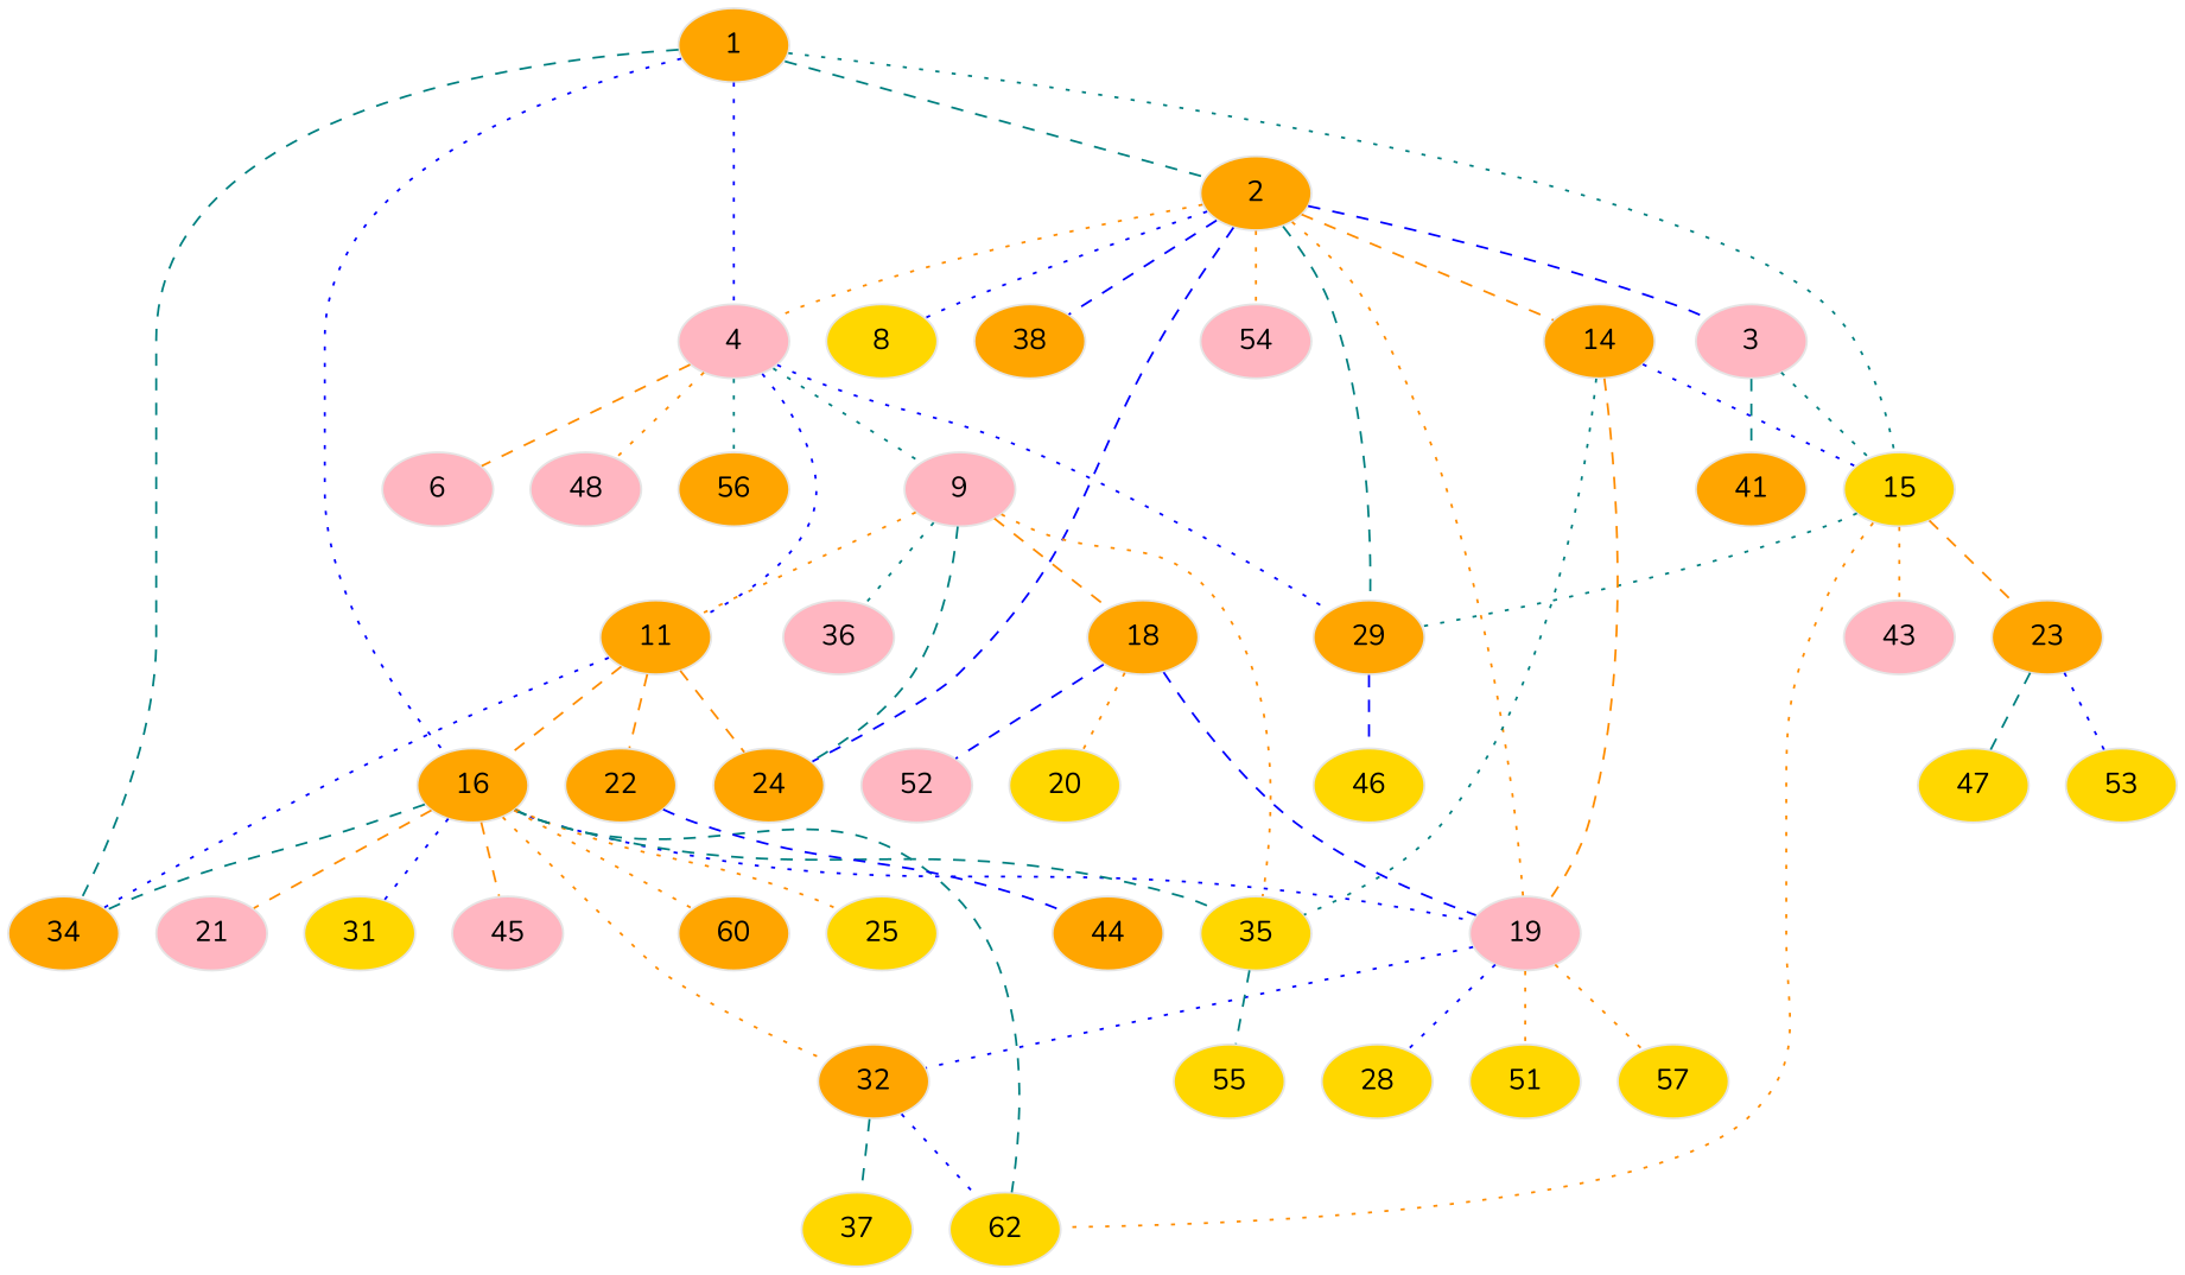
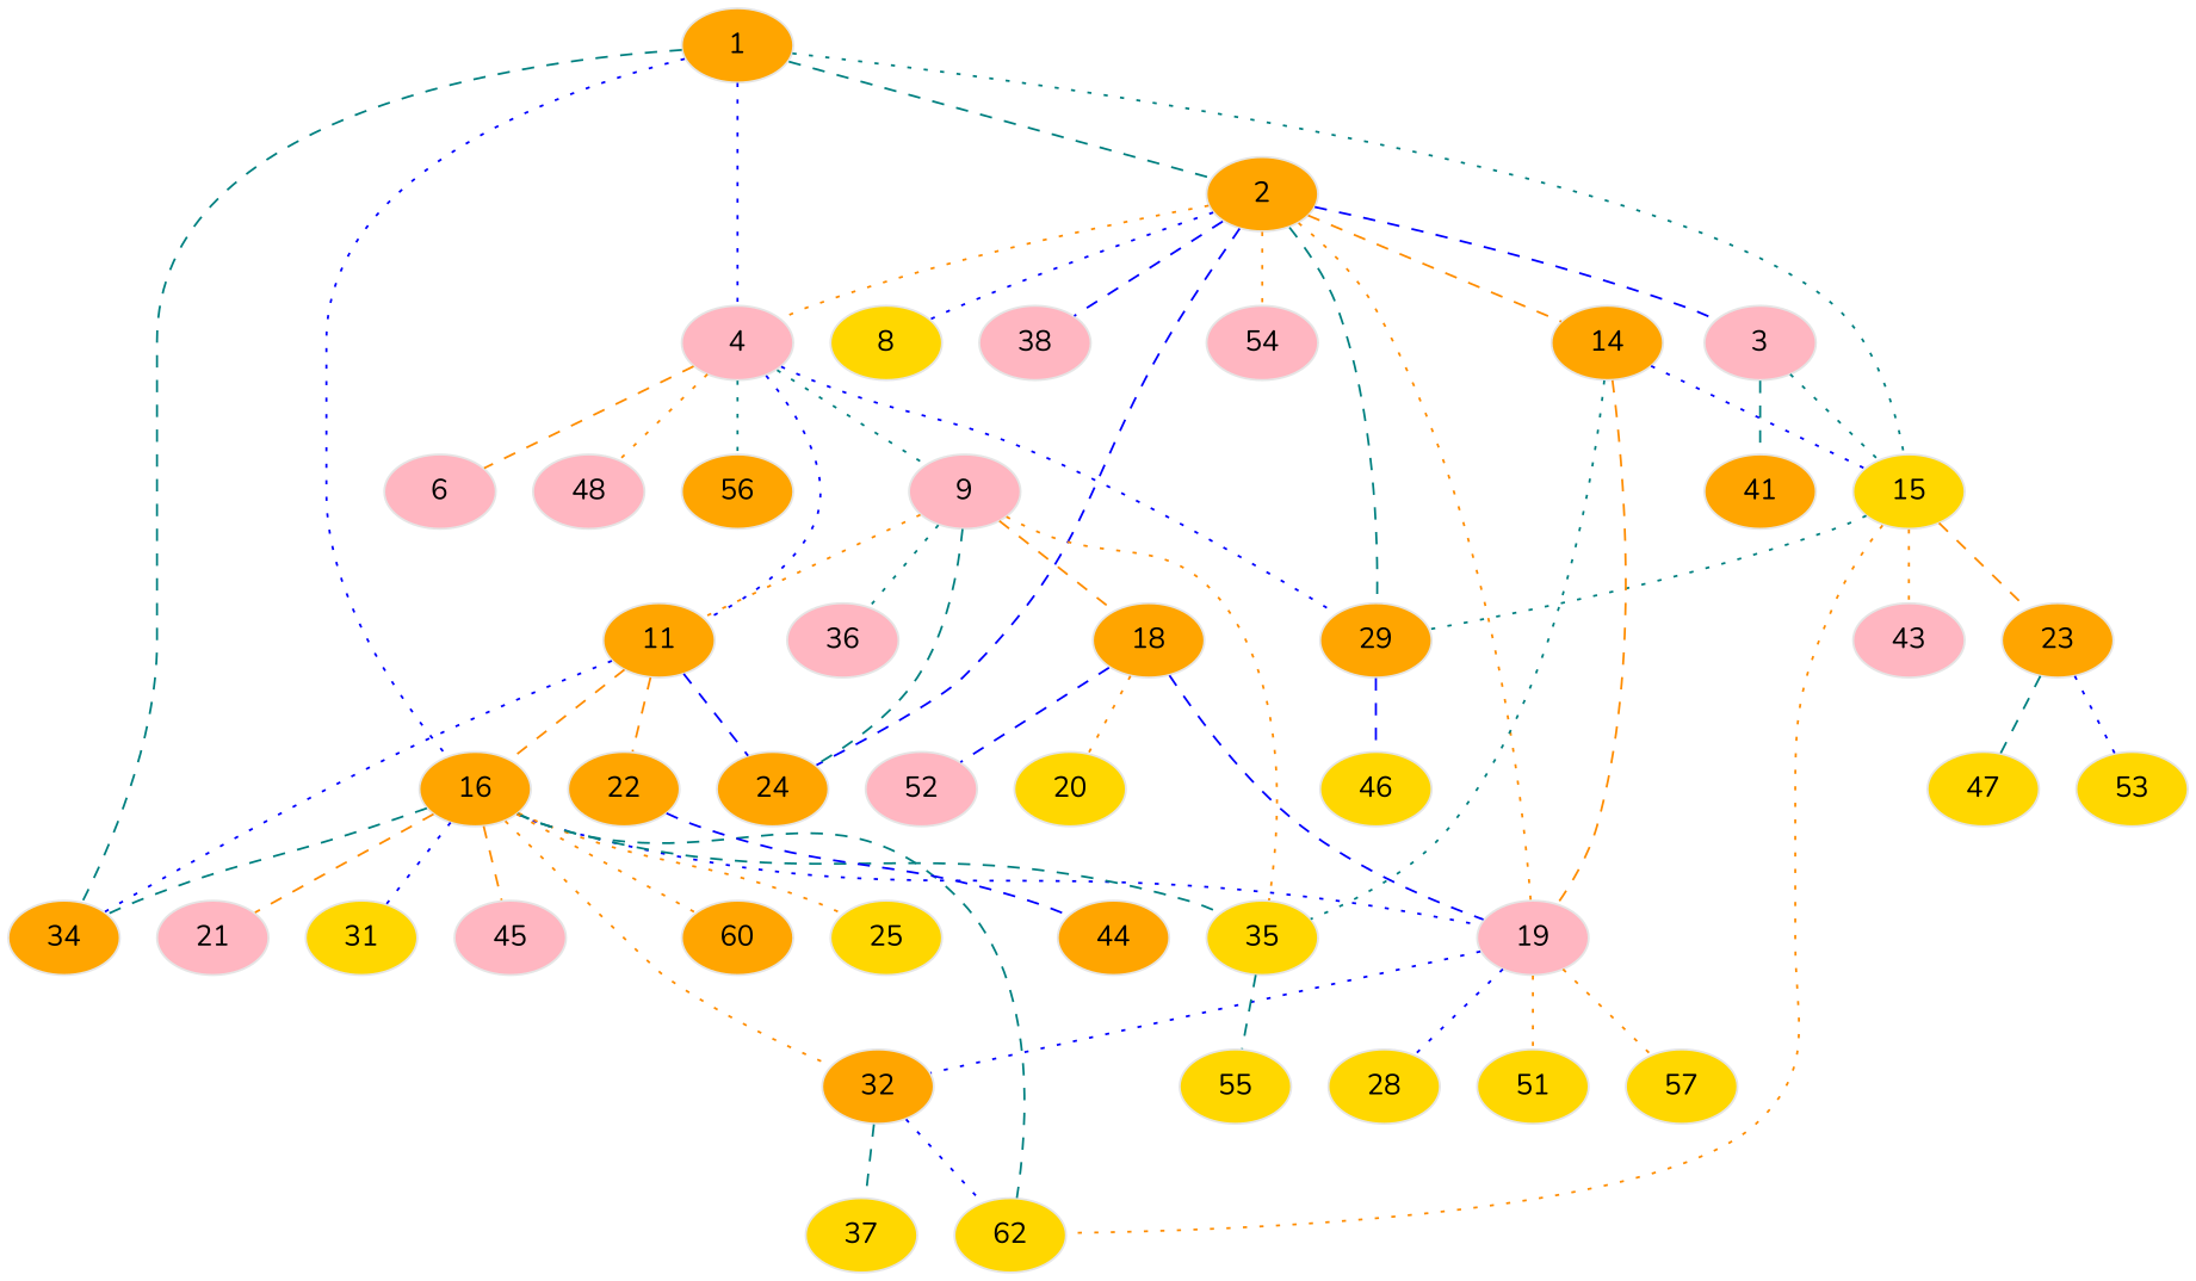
  graph {
    fontname=Nunito
    node [color=gray90 fillcolor=orange fontname=Nunito style=filled]
    edge [color=darkorange fontname=Nunito style=dotted]
    1 [super="+27"]
    2 [super="+7"]
    4 [fillcolor=lightpink super="+10"]
    15 [fillcolor=gold super="+30"]
    16 [super="+17"]
    34
    3 [fillcolor=lightpink super="+5"]
    8 [fillcolor=gold]
    14 [super="+33"]
    19 [fillcolor=lightpink super="+42"]
    24 [super="+40"]
    29 [super="+58"]
-   38
+   38 [fillcolor=lightpink]
    54 [fillcolor=lightpink]
    6 [fillcolor=lightpink]
    9 [fillcolor=lightpink super="+12"]
    11 [super="+13"]
    48 [fillcolor=lightpink]
    56
    23
    43 [fillcolor=lightpink]
    62 [fillcolor=gold]
    25 [fillcolor=gold]
    35 [fillcolor=gold super="+59"]
    21 [fillcolor=lightpink super="+50"]
    31 [fillcolor=gold]
    32 [super="+61"]
    45 [fillcolor=lightpink]
    60
    41
    28 [fillcolor=gold]
    51 [fillcolor=gold]
    57 [fillcolor=gold]
    46 [fillcolor=gold]
    18 [super="+39"]
    36 [fillcolor=lightpink]
    22
    20 [fillcolor=gold super="+26"]
    52 [fillcolor=lightpink]
    55 [fillcolor=gold]
    44 [super="+49"]
    47 [fillcolor=gold]
    53 [fillcolor=gold]
    37 [fillcolor=gold]
    1 -- 2 [color=teal style=dashed]
    1 -- 4 [color=blue]
    1 -- 15 [color=teal]
    1 -- 16 [color=blue]
    1 -- 34 [color=teal style=dashed]
    2 -- 4
    2 -- 3 [color=blue style=dashed]
    2 -- 8 [color=blue]
    2 -- 14 [style=dashed]
    2 -- 19 [weight=2]
    2 -- 24 [color=blue style=dashed]
    2 -- 29 [color=teal style=dashed]
    2 -- 38 [color=blue style=dashed]
    2 -- 54
    4 -- 29 [color=blue]
    4 -- 6 [style=dashed]
    4 -- 9 [color=teal]
    4 -- 11 [color=blue]
    4 -- 48
    4 -- 56 [color=teal]
    15 -- 29 [color=teal]
    15 -- 23 [style=dashed]
    15 -- 43
    15 -- 62
    16 -- 34 [color=teal style=dashed]
    16 -- 19 [color=blue]
    16 -- 62 [color=teal style=dashed]
    16 -- 25
    16 -- 35 [color=teal style=dashed]
    16 -- 21 [style=dashed]
    16 -- 31 [color=blue]
    16 -- 32
    16 -- 45 [style=dashed]
    16 -- 60
    3 -- 15 [color=teal]
    3 -- 41 [color=teal style=dashed]
    14 -- 15 [color=blue]
    14 -- 19 [style=dashed]
    14 -- 35 [color=teal]
    19 -- 32 [color=blue]
    19 -- 28 [color=blue]
    19 -- 51
    19 -- 57
    29 -- 46 [color=blue style=dashed]
    9 -- 24 [color=teal style=dashed]
    9 -- 11
    9 -- 35
    9 -- 18 [style=dashed]
    9 -- 36 [color=teal]
    11 -- 16 [style=dashed]
    11 -- 34 [color=blue]
-   11 -- 24 [style=dashed]
+   11 -- 24 [color=blue style=dashed]
    11 -- 22 [style=dashed]
    23 -- 47 [color=teal style=dashed]
    23 -- 53 [color=blue]
    35 -- 55 [color=teal style=dashed]
    32 -- 62 [color=blue]
    32 -- 37 [color=teal style=dashed]
    18 -- 19 [color=blue style=dashed]
    18 -- 20
    18 -- 52 [color=blue style=dashed]
    22 -- 44 [color=blue style=dashed]
  }
